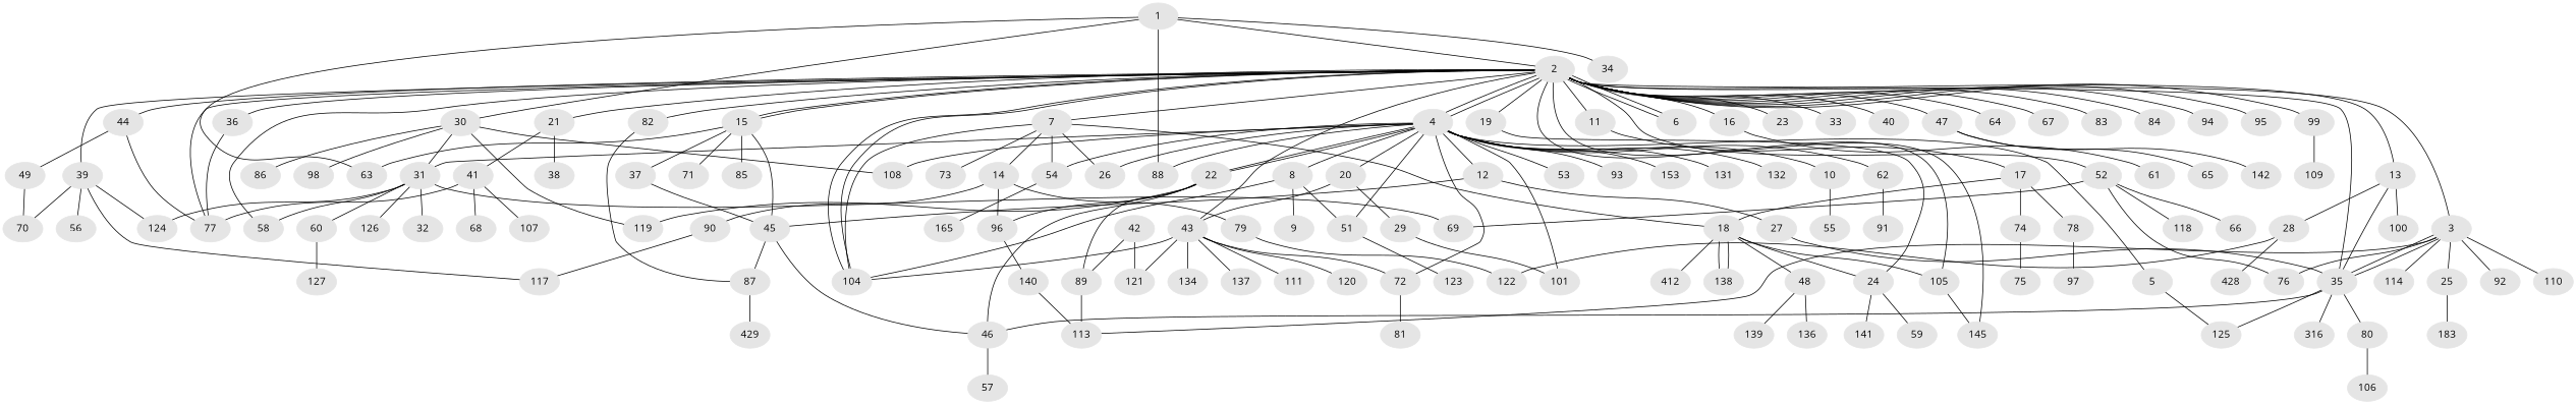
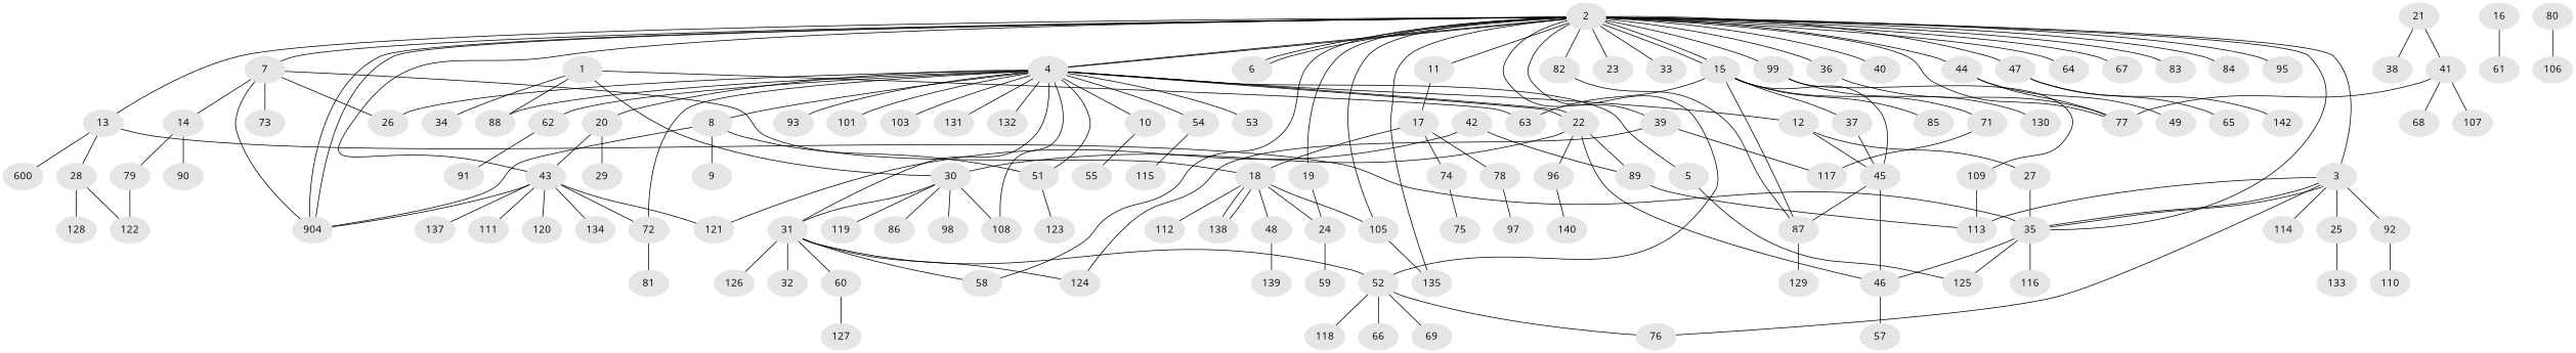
  graph {
    fontname="Open Sans"
    node [color=gray90 fontname="Open Sans" style=filled]
    edge [fontname="Open Sans"]
    1
    2
    30
    34
    63
    88
    3
    4
    6
    7
    11
    13
    15
    16
    19
    21
    23
    33
    35
    36
    39
    40
    43
    44
    47
    52
    58
    64
    67
    77
    82
    83
    84
-   94
    95
    99
-   104
+   104 [label=904]
    105
-   135 [label=145]
+   135
    31
    108
    86
    98
    119
    25
    76
    92
    110
    113
    114
    5
    8
    10
    12
    20
    22
    26
    51
    53
    54
    62
    72
    93
    101
-   103 [label=153]
+   103
    131
    132
    14
    18
    73
    17
    28
-   100
+   100 [label=600]
    45
    37
    71
    85
    87
    61
    24
    38
    41
    125
    46
    80
-   116 [label=316]
+   116
    124
-   56
-   70
    117
    42
    89
    121
    111
    120
    134
    137
    49
    65
    n100 [label=142]
    66
    69
    118
    109
-   133 [label=183]
+   130
+   133
    9
    55
    27
    29
    96
    32
    60
    126
    123
-   115 [label=165]
+   115
    91
    81
    79
    90
    48
-   112 [label=412]
+   112
    138
    74
    78
    122
-   128 [label=428]
+   128
    140
-   129 [label=429]
+   129
    75
    97
    59
-   141
-   136
    139
    68
    107
    57
    127
    106
-   1 -- 2
    1 -- 30
    1 -- 34
    1 -- 63
    1 -- 88
    2 -- 3
    2 -- 4
    2 -- 4
    2 -- 6
    2 -- 6
    2 -- 7
    2 -- 11
    2 -- 13
    2 -- 15
    2 -- 15
-   2 -- 16
    2 -- 19
-   2 -- 21
    2 -- 23
    2 -- 33
    2 -- 35
    2 -- 36
    2 -- 39
    2 -- 40
    2 -- 43
    2 -- 44
    2 -- 47
    2 -- 52
    2 -- 58
    2 -- 64
    2 -- 67
    2 -- 77
    2 -- 82
    2 -- 83
    2 -- 84
-   2 -- 94
    2 -- 95
    2 -- 99
    2 -- 104
    2 -- 104
    2 -- 105
    2 -- 135
    30 -- 31
    30 -- 108
    30 -- 86
    30 -- 98
    30 -- 119
    3 -- 35
    3 -- 35
    3 -- 25
    3 -- 76
    3 -- 92
-   3 -- 110
+   92 -- 110
    3 -- 113
    3 -- 114
    4 -- 88
    4 -- 31
    4 -- 108
    4 -- 5
    4 -- 8
    4 -- 10
    4 -- 12
    4 -- 20
    4 -- 22
    4 -- 22
    4 -- 26
    4 -- 51
    4 -- 53
    4 -- 54
    4 -- 62
    4 -- 72
    4 -- 93
    4 -- 101
    4 -- 103
    4 -- 131
    4 -- 132
    7 -- 104
    7 -- 26
-   7 -- 54
    7 -- 14
    7 -- 18
    7 -- 73
    11 -- 17
    13 -- 35
    13 -- 28
    13 -- 100
    15 -- 63
    15 -- 45
    15 -- 37
    15 -- 71
    15 -- 85
+   15 -- 87
    16 -- 61
    19 -- 24
    21 -- 38
    21 -- 41
    35 -- 125
    35 -- 46
-   35 -- 80
    35 -- 116
    36 -- 77
    39 -- 124
-   39 -- 56
-   39 -- 70
    39 -- 117
    43 -- 104
    43 -- 72
    43 -- 121
    43 -- 111
    43 -- 120
    43 -- 134
    43 -- 137
    44 -- 77
    44 -- 49
    47 -- 65
    47 -- n100
    52 -- 76
    52 -- 66
    52 -- 69
    52 -- 118
    82 -- 87
    99 -- 109
+   99 -- 130
    105 -- 135
-   31 -- 69
+   31 -- 52
    31 -- 58
    31 -- 124
    31 -- 32
    31 -- 60
    31 -- 126
    25 -- 133
    5 -- 125
    8 -- 104
    8 -- 51
    8 -- 9
    10 -- 55
    12 -- 45
    12 -- 27
    20 -- 43
    20 -- 29
-   22 -- 119
+   22 -- 30
    22 -- 46
    22 -- 89
    22 -- 96
    51 -- 123
    54 -- 115
    62 -- 91
    72 -- 81
-   14 -- 96
    14 -- 79
    14 -- 90
    18 -- 105
    18 -- 24
    18 -- 48
    18 -- 112
    18 -- 138
    18 -- 138
    17 -- 18
    17 -- 74
    17 -- 78
    28 -- 122
    28 -- 128
    45 -- 87
    45 -- 46
    37 -- 45
    87 -- 129
    24 -- 59
-   24 -- 141
    41 -- 77
    41 -- 68
    41 -- 107
    46 -- 57
    80 -- 106
    42 -- 89
    42 -- 121
    89 -- 113
-   49 -- 70
-   140 -- 113
+   109 -- 113
    27 -- 35
-   29 -- 101
    96 -- 140
    60 -- 127
    79 -- 122
-   90 -- 117
-   48 -- 136
+   71 -- 117
    48 -- 139
    74 -- 75
    78 -- 97
  }
